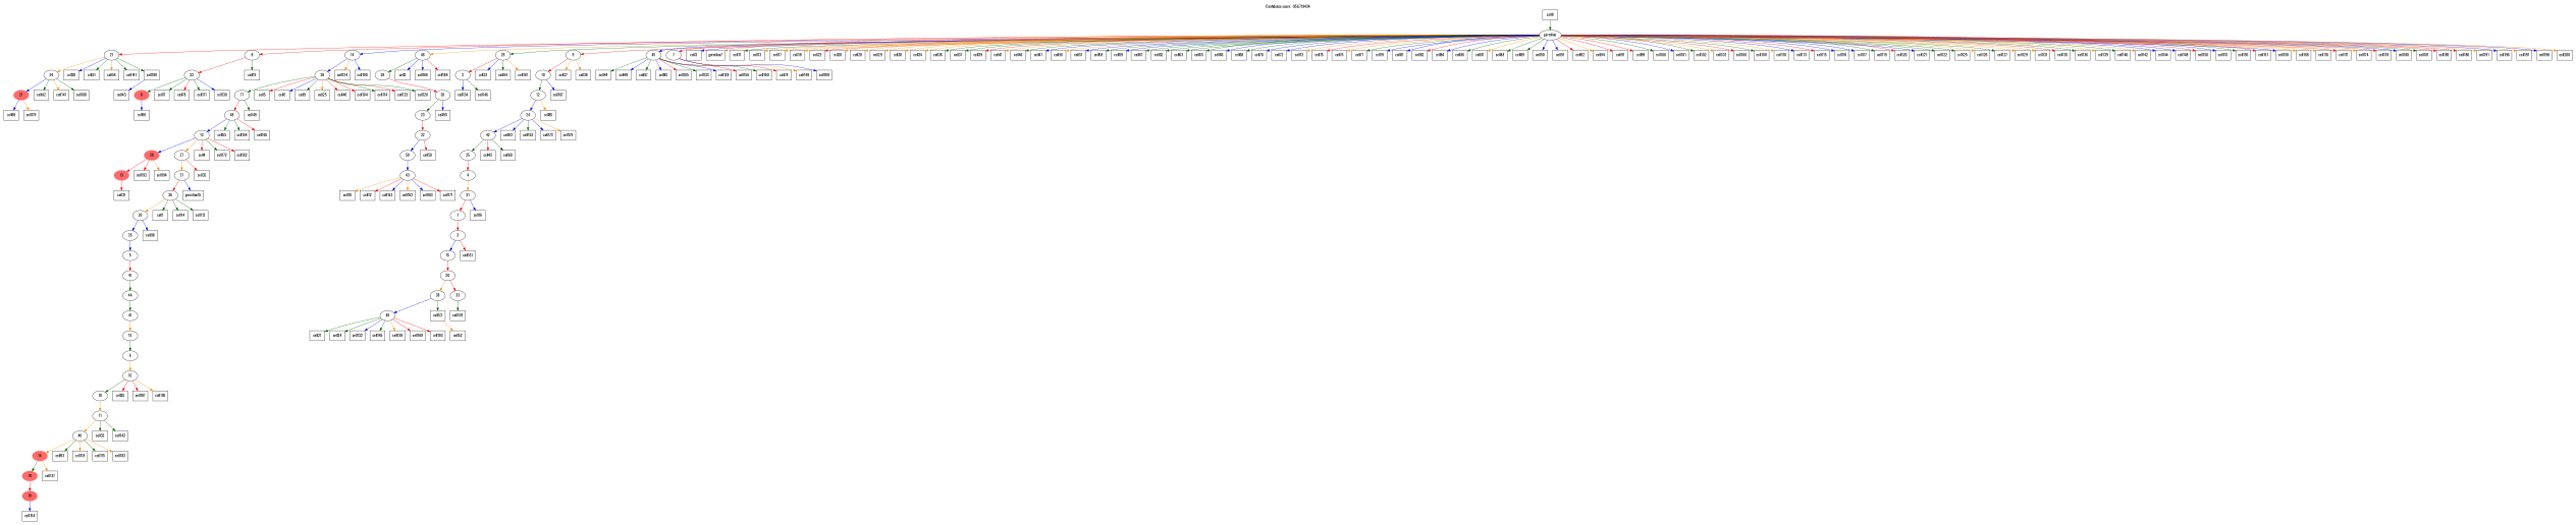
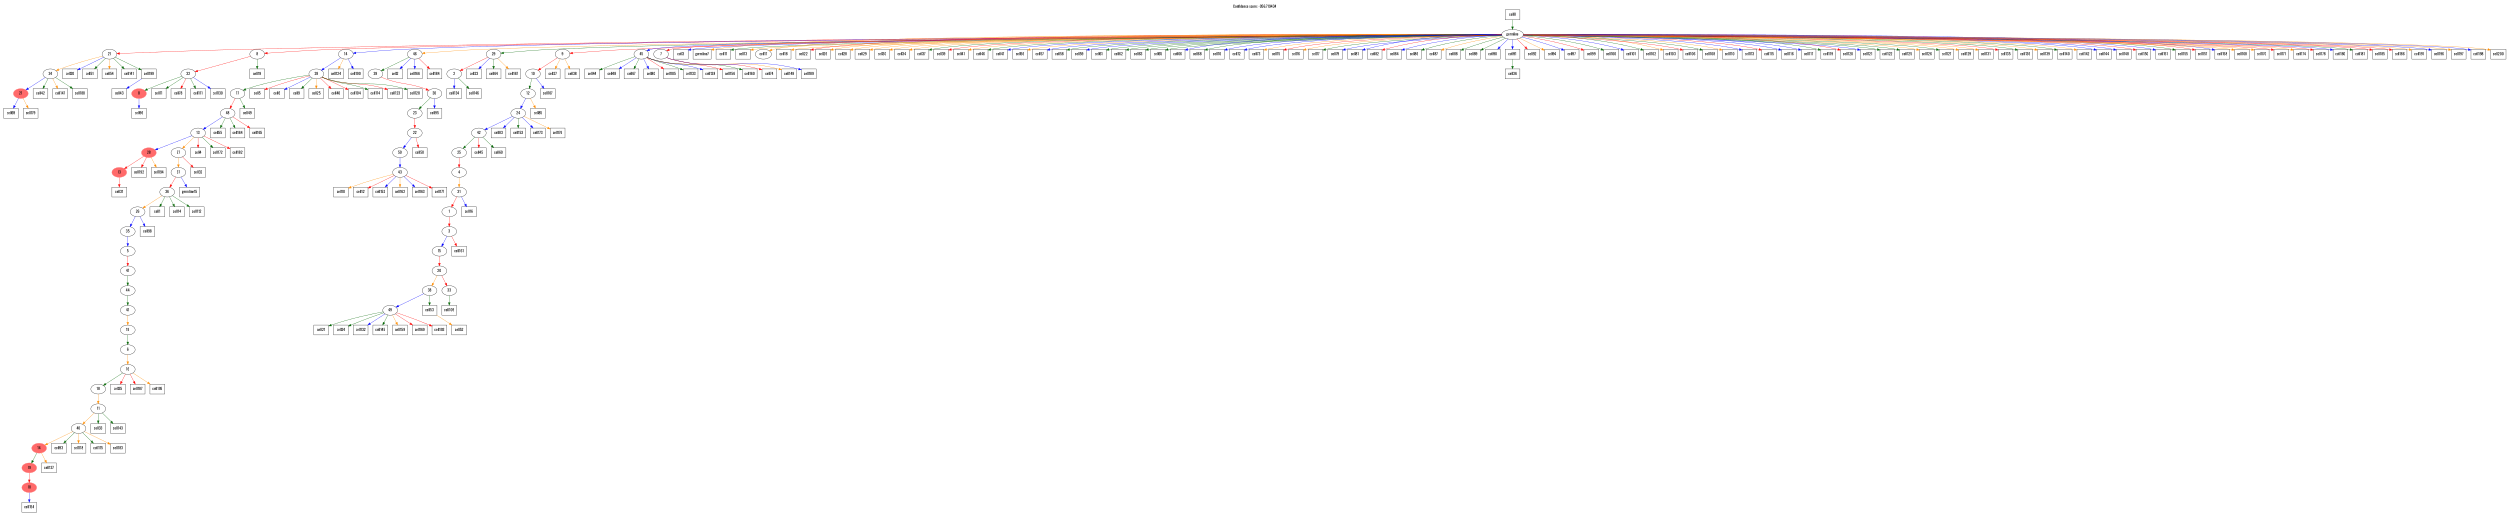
  digraph {
    fontname=Oswald
    label="Confidence score: -956.719434"
    labelloc=t
    node [fontname=Oswald shape=box]
    edge [color=darkgreen fontname=Oswald]
    n1 [label=34 shape=""]
    n2 [color=indianred1 label=21 style=filled shape=""]
    cell42
    cell147
    cell188
    cell69
    cell179
    n8 [label=21 shape=""]
    cell20
    cell51
    cell54
    cell141
    cell199
    cell43
    n15 [label=32 shape=""]
    n16 [color=indianred1 label=8 style=filled shape=""]
    cell71
    cell78
    cell111
    cell130
    cell96
    n22 [label=8 shape=""]
    cell19
    n24 [color=indianred1 label=28 style=filled shape=""]
    n25 [color=indianred1 label=13 style=filled shape=""]
    cell192
    cell194
    cell31
    n29 [color=indianred1 label=19 style=filled shape=""]
    n30 [color=indianred1 label=18 style=filled shape=""]
    cell154
    n32 [color=indianred1 label=14 style=filled shape=""]
    cell137
    n34 [label=40 shape=""]
    cell93
    cell118
    cell175
    cell183
    n39 [label=11 shape=""]
    cell33
    cell143
    n42 [label=18 shape=""]
    n43 [label=16 shape=""]
    cell35
    cell187
    cell195
    n47 [label=6 shape=""]
    n48 [label=19 shape=""]
    n49 [label=41 shape=""]
    n50 [label=44 shape=""]
    n51 [label=47 shape=""]
    n52 [label=5 shape=""]
    n53 [label=35 shape=""]
    n54 [label=26 shape=""]
    cell98
    n56 [label=36 shape=""]
    cell1
    cell14
    cell112
    n60 [label=37 shape=""]
    n61 [label=germline15]
    n62 [label=27 shape=""]
    cell32
    n64 [label=13 shape=""]
    cell4
    cell172
    cell182
    n68 [label=48 shape=""]
    cell55
    cell164
    cell165
    n72 [label=17 shape=""]
    cell49
    n74 [label=28 shape=""]
    cell5
    cell6
    cell9
    cell25
    cell40
    cell104
    cell114
    cell123
    cell128
    n84 [label=14 shape=""]
    cell124
    cell190
    n87 [label=50 shape=""]
    n88 [label=43 shape=""]
    cell10
    cell12
    cell152
    cell162
    cell163
    cell177
    n95 [label=22 shape=""]
    cell50
    n97 [label=23 shape=""]
    n98 [label=30 shape=""]
    cell95
    n100 [label=39 shape=""]
    n101 [label=46 shape=""]
    cell2
    cell166
    cell184
    n105 [label=29 shape=""]
    n106 [label=2 shape=""]
    cell23
    cell64
    cell167
    cell134
    cell146
    n112 [label=38 shape=""]
    n113 [label=49 shape=""]
    cell53
    cell21
    cell24
    cell132
    cell145
    cell159
    cell169
    cell193
    cell52
    n123 [label=20 shape=""]
    n124 [label=33 shape=""]
    cell109
    n126 [label=15 shape=""]
    n127 [label=3 shape=""]
    cell161
    n129 [label=1 shape=""]
    n130 [label=31 shape=""]
    cell16
    n132 [label=4 shape=""]
    n133 [label=25 shape=""]
    n134 [label=42 shape=""]
    cell45
    cell60
    n137 [label=24 shape=""]
    cell83
    cell153
    cell173
    cell176
    n142 [label=12 shape=""]
    cell85
    n144 [label=10 shape=""]
    cell107
    n146 [label=9 shape=""]
    cell27
    cell38
    n149 [label=germline shape=""]
    n150 [label=45 shape=""]
    n151 [label=7 shape=""]
    cell3
    n153 [label=germline7]
    cell11
    cell13
-   cell17
+   cell17 [shape=ellipse]
    cell18
    cell22
    cell26
    cell28
    cell29
    cell30
    cell34
    cell36
    cell37
    cell39
    cell41
    cell46
    cell47
    cell56
    cell57
    cell58
    cell59
    cell61
    cell62
    cell63
    cell65
    cell66
    cell68
    cell70
    cell72
    cell73
    cell75
    cell76
    cell77
    cell79
    cell81
    cell82
    cell84
    cell86
    cell87
    cell88
    cell89
    cell90
    cell91
    cell92
    cell94
    cell97
    cell99
    cell100
    cell101
    cell102
    cell103
    cell106
    cell108
    cell110
    cell113
    cell115
    cell116
    cell117
    cell119
    cell120
    cell121
    cell122
    cell125
    cell126
    cell127
    cell129
    cell131
    cell135
    cell136
    cell139
    cell140
    cell142
    cell144
    cell148
    cell150
    cell151
    cell155
    cell157
    cell158
    cell168
    cell170
    cell171
    cell174
    cell178
    cell180
    cell181
    cell185
    cell186
    cell191
    cell196
    cell197
    cell198
    cell200
    cell44
    cell48
    cell67
    cell80
    cell105
    cell133
    cell138
    cell156
    cell160
    cell74
    cell149
    cell189
    cell8
    n1 -> n2 [color=blue]
    n1 -> cell42
    n1 -> cell147 [color=darkorange]
    n1 -> cell188
    n2 -> cell69 [color=blue]
    n2 -> cell179 [color=darkorange]
    n8 -> n1 [color=darkorange]
    n8 -> cell20 [color=blue]
    n8 -> cell51
    n8 -> cell54 [color=darkorange]
    n8 -> cell141
    n8 -> cell199
    cell199 -> cell43 [color=blue]
    n15 -> n16
    n15 -> cell71
    n15 -> cell78 [color=red]
    n15 -> cell111
    n15 -> cell130 [color=blue]
    n16 -> cell96 [color=blue]
    n22 -> n15 [color=red]
    n22 -> cell19
    n24 -> n25 [color=red]
    n24 -> cell192 [color=red]
    n24 -> cell194 [color=darkorange]
    n25 -> cell31 [color=red]
    n29 -> n30 [color=red]
    n30 -> cell154 [color=blue]
    n32 -> n29
    n32 -> cell137 [color=darkorange]
    n34 -> n32 [color=darkorange]
    n34 -> cell93
    n34 -> cell118 [color=darkorange]
    n34 -> cell175
    n34 -> cell183 [color=darkorange]
    n39 -> n34 [color=darkorange]
    n39 -> cell33
    n39 -> cell143
    n42 -> n39 [color=darkorange]
    n43 -> n42
    n43 -> cell35 [color=red]
    n43 -> cell187 [color=red]
    n43 -> cell195 [color=darkorange]
    n47 -> n43 [color=darkorange]
    n48 -> n47
    n49 -> n48 [color=darkorange]
    n50 -> n49
    n51 -> n50
    n52 -> n51 [color=red]
    n53 -> n52 [color=blue]
    n54 -> n53 [color=blue]
    n54 -> cell98 [color=blue]
    n56 -> n54 [color=darkorange]
    n56 -> cell1
    n56 -> cell14
    n56 -> cell112
    n60 -> n56 [color=red]
    n60 -> n61 [color=blue]
    n62 -> n60 [color=darkorange]
    n62 -> cell32 [color=red]
    n64 -> n24 [color=blue]
    n64 -> n62 [color=darkorange]
    n64 -> cell4 [color=red]
    n64 -> cell172
    n64 -> cell182 [color=red]
    n68 -> n64 [color=blue]
    n68 -> cell55
    n68 -> cell164
    n68 -> cell165 [color=red]
    n72 -> n68 [color=red]
    n72 -> cell49
    n74 -> n72
    n74 -> cell5 [color=red]
    n74 -> cell6 [color=blue]
    n74 -> cell9
    n74 -> cell25 [color=darkorange]
    n74 -> cell40 [color=red]
    n74 -> cell104 [color=red]
    n74 -> cell114
    n74 -> cell123 [color=red]
    n74 -> cell128
    n84 -> n74 [color=blue]
    n84 -> cell124 [color=darkorange]
    n84 -> cell190 [color=blue]
    n87 -> n88 [color=blue]
    n88 -> cell10 [color=darkorange]
    n88 -> cell12 [color=red]
    n88 -> cell152 [color=blue]
    n88 -> cell162 [color=darkorange]
    n88 -> cell163 [color=blue]
    n88 -> cell177 [color=red]
    n95 -> n87 [color=blue]
    n95 -> cell50 [color=red]
    n97 -> n95 [color=red]
    n98 -> n97
    n98 -> cell95 [color=blue]
    n100 -> n98 [color=red]
    n101 -> n100
    n101 -> cell2 [color=blue]
    n101 -> cell166 [color=blue]
    n101 -> cell184 [color=red]
    n105 -> n106 [color=red]
    n105 -> cell23 [color=blue]
    n105 -> cell64
    n105 -> cell167 [color=darkorange]
    n106 -> cell134 [color=blue]
    n106 -> cell146
    n112 -> n113 [color=blue]
    n112 -> cell53
    n113 -> cell21
    n113 -> cell24
    n113 -> cell132 [color=blue]
    n113 -> cell145
    n113 -> cell159 [color=darkorange]
    n113 -> cell169 [color=red]
    n113 -> cell193 [color=red]
    cell53 -> cell52 [color=darkorange]
    n123 -> n112 [color=darkorange]
    n123 -> n124 [color=red]
    n124 -> cell109
    n126 -> n123 [color=red]
    n127 -> n126 [color=blue]
    n127 -> cell161 [color=red]
    n129 -> n127 [color=red]
    n130 -> n129 [color=red]
    n130 -> cell16 [color=blue]
    n132 -> n130 [color=darkorange]
    n133 -> n132 [color=red]
    n134 -> n133
    n134 -> cell45 [color=red]
    n134 -> cell60
    n137 -> n134 [color=blue]
    n137 -> cell83 [color=blue]
    n137 -> cell153
    n137 -> cell173 [color=blue]
    n137 -> cell176 [color=darkorange]
    n142 -> n137 [color=blue]
    n142 -> cell85 [color=darkorange]
    n144 -> n142
    n144 -> cell107 [color=blue]
    n146 -> n144 [color=red]
    n146 -> cell27 [color=darkorange]
    n146 -> cell38 [color=darkorange]
    n149 -> n8 [color=red]
    n149 -> n22 [color=red]
    n149 -> n84 [color=blue]
    n149 -> n101 [color=darkorange]
    n149 -> n105
    n149 -> n146 [color=red]
    n149 -> n150 [color=blue]
    n149 -> n151 [color=red]
    n149 -> cell3 [color=blue]
    n149 -> n153 [color=darkorange]
    n149 -> cell11
    n149 -> cell13 [color=darkorange]
    n149 -> cell17 [color=darkorange]
    n149 -> cell18 [color=darkorange]
    n149 -> cell22 [color=red]
    n149 -> cell26 [color=darkorange]
    n149 -> cell28 [color=darkorange]
    n149 -> cell29 [color=darkorange]
    n149 -> cell30 [color=darkorange]
    n149 -> cell34 [color=darkorange]
-   n149 -> cell36
+   cell91 -> cell36
    n149 -> cell37
    n149 -> cell39 [color=red]
    n149 -> cell41 [color=darkorange]
    n149 -> cell46
    n149 -> cell47 [color=blue]
    n149 -> cell56 [color=darkorange]
    n149 -> cell57 [color=blue]
    n149 -> cell58
    n149 -> cell59 [color=blue]
    n149 -> cell61
    n149 -> cell62
    n149 -> cell63
    n149 -> cell65
    n149 -> cell66 [color=blue]
    n149 -> cell68
    n149 -> cell70 [color=blue]
    n149 -> cell72 [color=blue]
    n149 -> cell73 [color=darkorange]
    n149 -> cell75 [color=red]
    n149 -> cell76 [color=darkorange]
    n149 -> cell77
    n149 -> cell79 [color=blue]
    n149 -> cell81 [color=blue]
    n149 -> cell82 [color=red]
    n149 -> cell84 [color=blue]
    n149 -> cell86
    n149 -> cell87 [color=darkorange]
    n149 -> cell88
    n149 -> cell89
    n149 -> cell90 [color=blue]
    n149 -> cell91 [color=blue]
    n149 -> cell92 [color=red]
    n149 -> cell94 [color=darkorange]
-   n149 -> cell97 [color=red]
+   n149 -> cell97 [color=blue]
    n149 -> cell99 [color=red]
    n149 -> cell100
    n149 -> cell101 [color=blue]
    n149 -> cell102
    n149 -> cell103 [color=darkorange]
    n149 -> cell106 [color=red]
    n149 -> cell108
    n149 -> cell110 [color=darkorange]
    n149 -> cell113 [color=blue]
    n149 -> cell115 [color=red]
    n149 -> cell116 [color=blue]
    n149 -> cell117 [color=blue]
    n149 -> cell119
    n149 -> cell120 [color=red]
    n149 -> cell121 [color=blue]
    n149 -> cell122
    n149 -> cell125
    n149 -> cell126 [color=darkorange]
    n149 -> cell127
    n149 -> cell129 [color=darkorange]
    n149 -> cell131 [color=darkorange]
    n149 -> cell135 [color=red]
    n149 -> cell136
    n149 -> cell139 [color=darkorange]
    n149 -> cell140
    n149 -> cell142 [color=darkorange]
    n149 -> cell144 [color=blue]
    n149 -> cell148 [color=blue]
    n149 -> cell150 [color=red]
    n149 -> cell151 [color=blue]
    n149 -> cell155
    n149 -> cell157 [color=red]
    n149 -> cell158 [color=blue]
    n149 -> cell168 [color=darkorange]
    n149 -> cell170 [color=darkorange]
    n149 -> cell171 [color=red]
    n149 -> cell174 [color=darkorange]
    n149 -> cell178 [color=red]
    n149 -> cell180 [color=blue]
    n149 -> cell181
    n149 -> cell185 [color=red]
    n149 -> cell186 [color=red]
    n149 -> cell191 [color=darkorange]
    n149 -> cell196 [color=blue]
    n149 -> cell197 [color=darkorange]
    n149 -> cell198 [color=blue]
    n149 -> cell200 [color=darkorange]
    n150 -> cell44
    n150 -> cell48 [color=blue]
    n150 -> cell67
    n150 -> cell80 [color=blue]
    n150 -> cell105 [color=red]
    n150 -> cell133
    n150 -> cell138 [color=blue]
    n150 -> cell156 [color=red]
    n150 -> cell160
    n151 -> cell74 [color=red]
    n151 -> cell149 [color=darkorange]
    n151 -> cell189 [color=blue]
    cell8 -> n149
  }
